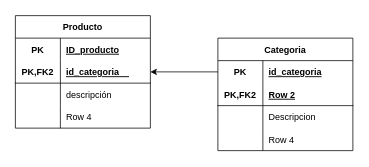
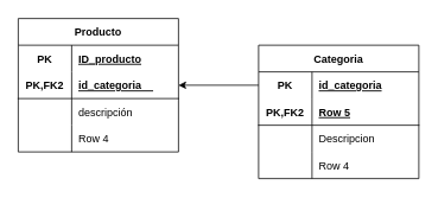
  <mxCell id="0" />
  <mxCell id="1" parent="0" />
  <mxCell id="2" value="Producto" style="shape=table;startSize=30;container=1;collapsible=1;childLayout=tableLayout;fixedRows=1;rowLines=0;fontStyle=1;align=center;resizeLast=1;" parent="1" vertex="1"><mxGeometry x="20" y="20" width="180" height="150" as="geometry" /></mxCell>
  <mxCell id="3" value="" style="shape=tableRow;horizontal=0;startSize=0;swimlaneHead=0;swimlaneBody=0;fillColor=none;collapsible=0;dropTarget=0;points=[[0,0.5],[1,0.5]];portConstraint=eastwest;top=0;left=0;right=0;bottom=0;" parent="2" vertex="1"><mxGeometry y="30" width="180" height="30" as="geometry" /></mxCell>
  <mxCell id="4" value="PK" style="shape=partialRectangle;connectable=0;fillColor=none;top=0;left=0;bottom=0;right=0;fontStyle=1;overflow=hidden;" parent="3" vertex="1"><mxGeometry width="60" height="30" as="geometry"><mxRectangle width="60" height="30" as="alternateBounds" /></mxGeometry></mxCell>
  <mxCell id="5" value="ID_producto" style="shape=partialRectangle;connectable=0;fillColor=none;top=0;left=0;bottom=0;right=0;align=left;spacingLeft=6;fontStyle=5;overflow=hidden;" parent="3" vertex="1"><mxGeometry x="60" width="120" height="30" as="geometry"><mxRectangle width="120" height="30" as="alternateBounds" /></mxGeometry></mxCell>
  <mxCell id="6" value="" style="shape=tableRow;horizontal=0;startSize=0;swimlaneHead=0;swimlaneBody=0;fillColor=none;collapsible=0;dropTarget=0;points=[[0,0.5],[1,0.5]];portConstraint=eastwest;top=0;left=0;right=0;bottom=1;" parent="2" vertex="1"><mxGeometry y="60" width="180" height="30" as="geometry" /></mxCell>
  <mxCell id="7" value="PK,FK2" style="shape=partialRectangle;connectable=0;fillColor=none;top=0;left=0;bottom=0;right=0;fontStyle=1;overflow=hidden;" parent="6" vertex="1"><mxGeometry width="60" height="30" as="geometry"><mxRectangle width="60" height="30" as="alternateBounds" /></mxGeometry></mxCell>
  <mxCell id="8" value="id_categoria    " style="shape=partialRectangle;connectable=0;fillColor=none;top=0;left=0;bottom=0;right=0;align=left;spacingLeft=6;fontStyle=5;overflow=hidden;" parent="6" vertex="1"><mxGeometry x="60" width="120" height="30" as="geometry"><mxRectangle width="120" height="30" as="alternateBounds" /></mxGeometry></mxCell>
  <mxCell id="9" value="" style="shape=tableRow;horizontal=0;startSize=0;swimlaneHead=0;swimlaneBody=0;fillColor=none;collapsible=0;dropTarget=0;points=[[0,0.5],[1,0.5]];portConstraint=eastwest;top=0;left=0;right=0;bottom=0;" parent="2" vertex="1"><mxGeometry y="90" width="180" height="30" as="geometry" /></mxCell>
  <mxCell id="10" value="" style="shape=partialRectangle;connectable=0;fillColor=none;top=0;left=0;bottom=0;right=0;editable=1;overflow=hidden;" parent="9" vertex="1"><mxGeometry width="60" height="30" as="geometry"><mxRectangle width="60" height="30" as="alternateBounds" /></mxGeometry></mxCell>
  <mxCell id="11" value="descripción" style="shape=partialRectangle;connectable=0;fillColor=none;top=0;left=0;bottom=0;right=0;align=left;spacingLeft=6;overflow=hidden;" parent="9" vertex="1"><mxGeometry x="60" width="120" height="30" as="geometry"><mxRectangle width="120" height="30" as="alternateBounds" /></mxGeometry></mxCell>
  <mxCell id="12" value="" style="shape=tableRow;horizontal=0;startSize=0;swimlaneHead=0;swimlaneBody=0;fillColor=none;collapsible=0;dropTarget=0;points=[[0,0.5],[1,0.5]];portConstraint=eastwest;top=0;left=0;right=0;bottom=0;" parent="2" vertex="1"><mxGeometry y="120" width="180" height="30" as="geometry" /></mxCell>
  <mxCell id="13" value="" style="shape=partialRectangle;connectable=0;fillColor=none;top=0;left=0;bottom=0;right=0;editable=1;overflow=hidden;" parent="12" vertex="1"><mxGeometry width="60" height="30" as="geometry"><mxRectangle width="60" height="30" as="alternateBounds" /></mxGeometry></mxCell>
  <mxCell id="14" value="Row 4" style="shape=partialRectangle;connectable=0;fillColor=none;top=0;left=0;bottom=0;right=0;align=left;spacingLeft=6;overflow=hidden;" parent="12" vertex="1"><mxGeometry x="60" width="120" height="30" as="geometry"><mxRectangle width="120" height="30" as="alternateBounds" /></mxGeometry></mxCell>
  <mxCell id="15" value="Categoria" style="shape=table;startSize=30;container=1;collapsible=1;childLayout=tableLayout;fixedRows=1;rowLines=0;fontStyle=1;align=center;resizeLast=1;" parent="1" vertex="1"><mxGeometry x="290" y="50" width="180" height="150" as="geometry" /></mxCell>
  <mxCell id="16" value="" style="shape=tableRow;horizontal=0;startSize=0;swimlaneHead=0;swimlaneBody=0;fillColor=none;collapsible=0;dropTarget=0;points=[[0,0.5],[1,0.5]];portConstraint=eastwest;top=0;left=0;right=0;bottom=0;" parent="15" vertex="1"><mxGeometry y="30" width="180" height="30" as="geometry" /></mxCell>
  <mxCell id="17" value="PK" style="shape=partialRectangle;connectable=0;fillColor=none;top=0;left=0;bottom=0;right=0;fontStyle=1;overflow=hidden;" parent="16" vertex="1"><mxGeometry width="60" height="30" as="geometry"><mxRectangle width="60" height="30" as="alternateBounds" /></mxGeometry></mxCell>
  <mxCell id="18" value="id_categoria" style="shape=partialRectangle;connectable=0;fillColor=none;top=0;left=0;bottom=0;right=0;align=left;spacingLeft=6;fontStyle=5;overflow=hidden;" parent="16" vertex="1"><mxGeometry x="60" width="120" height="30" as="geometry"><mxRectangle width="120" height="30" as="alternateBounds" /></mxGeometry></mxCell>
  <mxCell id="19" value="" style="shape=tableRow;horizontal=0;startSize=0;swimlaneHead=0;swimlaneBody=0;fillColor=none;collapsible=0;dropTarget=0;points=[[0,0.5],[1,0.5]];portConstraint=eastwest;top=0;left=0;right=0;bottom=1;" parent="15" vertex="1"><mxGeometry y="60" width="180" height="30" as="geometry" /></mxCell>
  <mxCell id="20" value="PK,FK2" style="shape=partialRectangle;connectable=0;fillColor=none;top=0;left=0;bottom=0;right=0;fontStyle=1;overflow=hidden;" parent="19" vertex="1"><mxGeometry width="60" height="30" as="geometry"><mxRectangle width="60" height="30" as="alternateBounds" /></mxGeometry></mxCell>
- <mxCell id="21" value="Row 2" style="shape=partialRectangle;connectable=0;fillColor=none;top=0;left=0;bottom=0;right=0;align=left;spacingLeft=6;fontStyle=5;overflow=hidden;" parent="19" vertex="1"><mxGeometry x="60" width="120" height="30" as="geometry"><mxRectangle width="120" height="30" as="alternateBounds" /></mxGeometry></mxCell>
+ <mxCell id="21" value="Row 5" style="shape=partialRectangle;connectable=0;fillColor=none;top=0;left=0;bottom=0;right=0;align=left;spacingLeft=6;fontStyle=5;overflow=hidden;" parent="19" vertex="1"><mxGeometry x="60" width="120" height="30" as="geometry"><mxRectangle width="120" height="30" as="alternateBounds" /></mxGeometry></mxCell>
  <mxCell id="22" value="" style="shape=tableRow;horizontal=0;startSize=0;swimlaneHead=0;swimlaneBody=0;fillColor=none;collapsible=0;dropTarget=0;points=[[0,0.5],[1,0.5]];portConstraint=eastwest;top=0;left=0;right=0;bottom=0;" parent="15" vertex="1"><mxGeometry y="90" width="180" height="30" as="geometry" /></mxCell>
  <mxCell id="23" value="" style="shape=partialRectangle;connectable=0;fillColor=none;top=0;left=0;bottom=0;right=0;editable=1;overflow=hidden;" parent="22" vertex="1"><mxGeometry width="60" height="30" as="geometry"><mxRectangle width="60" height="30" as="alternateBounds" /></mxGeometry></mxCell>
  <mxCell id="24" value="Descripcion" style="shape=partialRectangle;connectable=0;fillColor=none;top=0;left=0;bottom=0;right=0;align=left;spacingLeft=6;overflow=hidden;" parent="22" vertex="1"><mxGeometry x="60" width="120" height="30" as="geometry"><mxRectangle width="120" height="30" as="alternateBounds" /></mxGeometry></mxCell>
  <mxCell id="25" value="" style="shape=tableRow;horizontal=0;startSize=0;swimlaneHead=0;swimlaneBody=0;fillColor=none;collapsible=0;dropTarget=0;points=[[0,0.5],[1,0.5]];portConstraint=eastwest;top=0;left=0;right=0;bottom=0;" parent="15" vertex="1"><mxGeometry y="120" width="180" height="30" as="geometry" /></mxCell>
  <mxCell id="26" value="" style="shape=partialRectangle;connectable=0;fillColor=none;top=0;left=0;bottom=0;right=0;editable=1;overflow=hidden;" parent="25" vertex="1"><mxGeometry width="60" height="30" as="geometry"><mxRectangle width="60" height="30" as="alternateBounds" /></mxGeometry></mxCell>
  <mxCell id="27" value="Row 4" style="shape=partialRectangle;connectable=0;fillColor=none;top=0;left=0;bottom=0;right=0;align=left;spacingLeft=6;overflow=hidden;" parent="25" vertex="1"><mxGeometry x="60" width="120" height="30" as="geometry"><mxRectangle width="120" height="30" as="alternateBounds" /></mxGeometry></mxCell>
  <mxCell id="28" style="edgeStyle=none;html=1;exitX=0;exitY=0.5;exitDx=0;exitDy=0;" parent="1" source="16" target="6" edge="1"><mxGeometry relative="1" as="geometry" /></mxCell>
